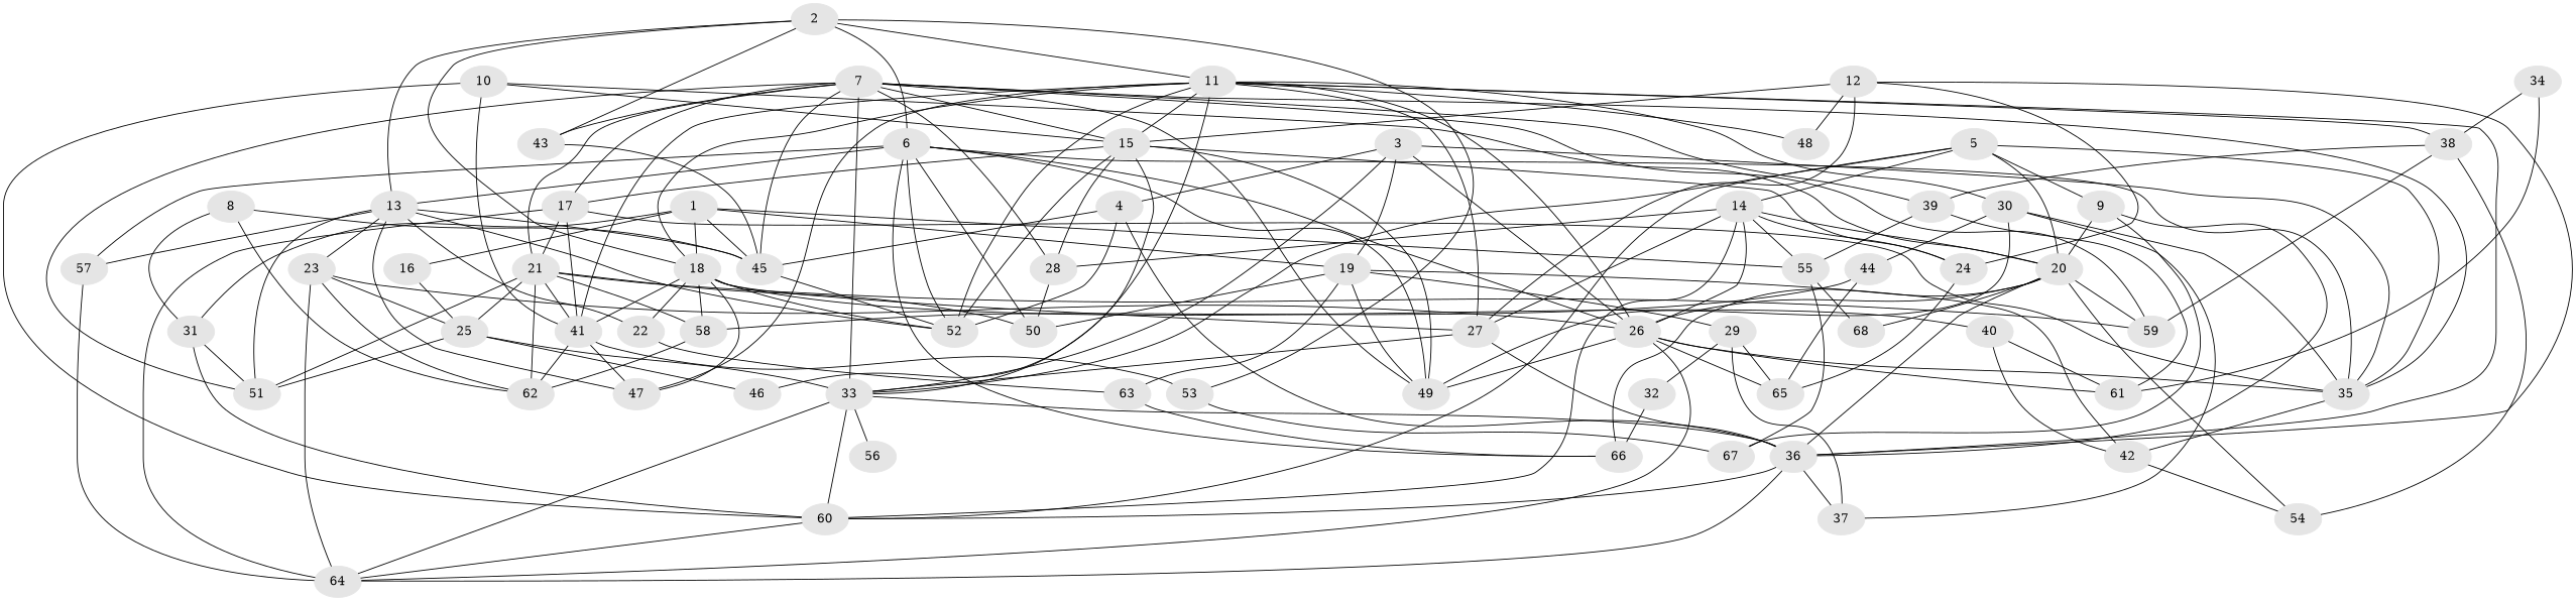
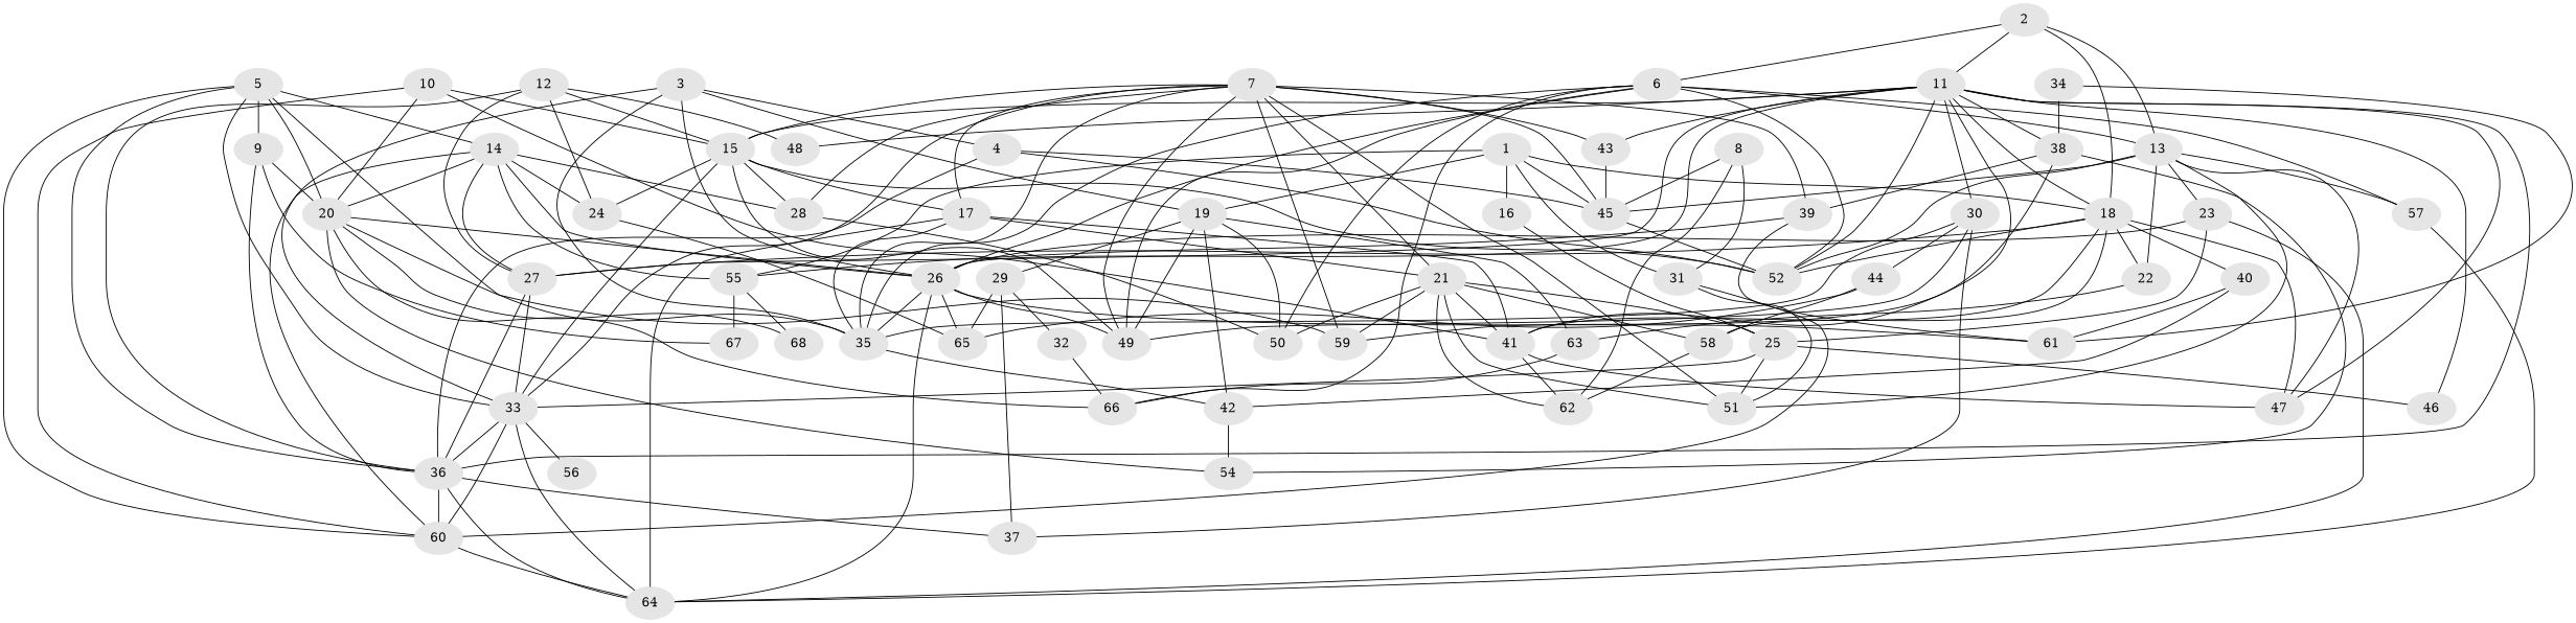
  graph {
    node [color=gray90 style=filled]
    edge [weight=1.0]
    1
    16
    18
    19
    31
    45
    55
    25
    52
    41
    27
    47
    22
    40
    58
    49
    50
    29
    42
    63
    60
    51
    67
    68
    2
    6
    11
    13
-   53
    26
    35
    57
    66
    36
    15
    43
    30
    38
    46
    48
    23
    3
    4
    33
    64
    65
    61
    56
    37
    5
    9
    14
    20
    28
    24
    59
    54
    7
    17
    21
    39
    62
    8
    10
    44
    12
    32
    34
    1 -- 16 [weight=3.0]
    1 -- 18 [weight=2.0]
    1 -- 19
    1 -- 31
    1 -- 45
    1 -- 55
    16 -- 25
    18 -- 52
    18 -- 41
    18 -- 27
    18 -- 47
    18 -- 22
    18 -- 40
    18 -- 58
    19 -- 49
    19 -- 50
    19 -- 29
    19 -- 42
    19 -- 63 [weight=2.0]
    31 -- 60
    31 -- 51
    45 -- 52
    55 -- 67
    55 -- 68
    25 -- 51
    25 -- 46
    25 -- 33
    41 -- 47
-   41 -- 53
    41 -- 62
    27 -- 36
    27 -- 33 [weight=2.0]
    22 -- 63
    40 -- 42
    40 -- 61
    58 -- 62
    29 -- 65
    29 -- 37
    29 -- 32
    42 -- 54
    63 -- 66
    60 -- 64
    2 -- 18
    2 -- 6
    2 -- 11 [weight=2.0]
    2 -- 13 [weight=2.0]
-   2 -- 53
    6 -- 52
    6 -- 49
    6 -- 50
    6 -- 13 [weight=2.0]
    6 -- 26
    6 -- 35
    6 -- 57
    6 -- 66
    11 -- 18
    11 -- 52 [weight=2.0]
    11 -- 41
    11 -- 27
    11 -- 47
    11 -- 26 [weight=2.0]
    11 -- 36
    11 -- 15
-   2 -- 43
+   11 -- 43
    11 -- 30
    11 -- 38
    11 -- 46
    11 -- 48
    13 -- 45
    13 -- 52
    13 -- 47
    13 -- 22
    13 -- 51
    13 -- 57
    13 -- 23
-   53 -- 67
    26 -- 49
    26 -- 35 [weight=2.0]
    26 -- 64
    26 -- 65
    26 -- 61
    35 -- 42
    57 -- 64
    36 -- 60
    36 -- 64
    36 -- 37
    15 -- 52
    15 -- 49
    15 -- 33
    15 -- 28
    15 -- 24
    15 -- 17
    43 -- 45 [weight=2.0]
    30 -- 49
    30 -- 35
    30 -- 37
    30 -- 44
    38 -- 59
    38 -- 54
    38 -- 39
    23 -- 25
    23 -- 26
    23 -- 64
-   23 -- 62
    3 -- 19
    3 -- 26
    3 -- 35
    3 -- 4
    3 -- 33
    4 -- 45
    4 -- 52
    4 -- 36
    33 -- 60
    33 -- 36
    33 -- 64
    33 -- 56
    5 -- 60
    5 -- 35
-   20 -- 36
+   5 -- 36
    5 -- 33
    5 -- 9
    5 -- 14
    5 -- 20
    9 -- 67
    9 -- 36
    9 -- 20 [weight=2.0]
    14 -- 55
    14 -- 27
    14 -- 60
    14 -- 26
    14 -- 20
    14 -- 28
    14 -- 24
    20 -- 68
    20 -- 26
    20 -- 66
    20 -- 59
    20 -- 54
    28 -- 50
    24 -- 65
    7 -- 45
    7 -- 49
    7 -- 51
    7 -- 35
    7 -- 15
    7 -- 43
    7 -- 33
    7 -- 28
    7 -- 59 [weight=2.0]
    7 -- 17
    7 -- 21
    7 -- 39
    17 -- 41
    17 -- 35 [weight=3.0]
    17 -- 64
    17 -- 21
    21 -- 25
    21 -- 41
    21 -- 58
    21 -- 50
    21 -- 51 [weight=2.0]
    21 -- 59
    21 -- 62
    39 -- 55
    39 -- 61
    8 -- 31
    8 -- 45
    8 -- 62
    10 -- 41
    10 -- 60
    10 -- 15
    10 -- 20
    44 -- 58
    44 -- 65
    12 -- 27
    12 -- 36
    12 -- 15
    12 -- 48
    12 -- 24
    32 -- 66
    34 -- 38
    34 -- 61
  }
